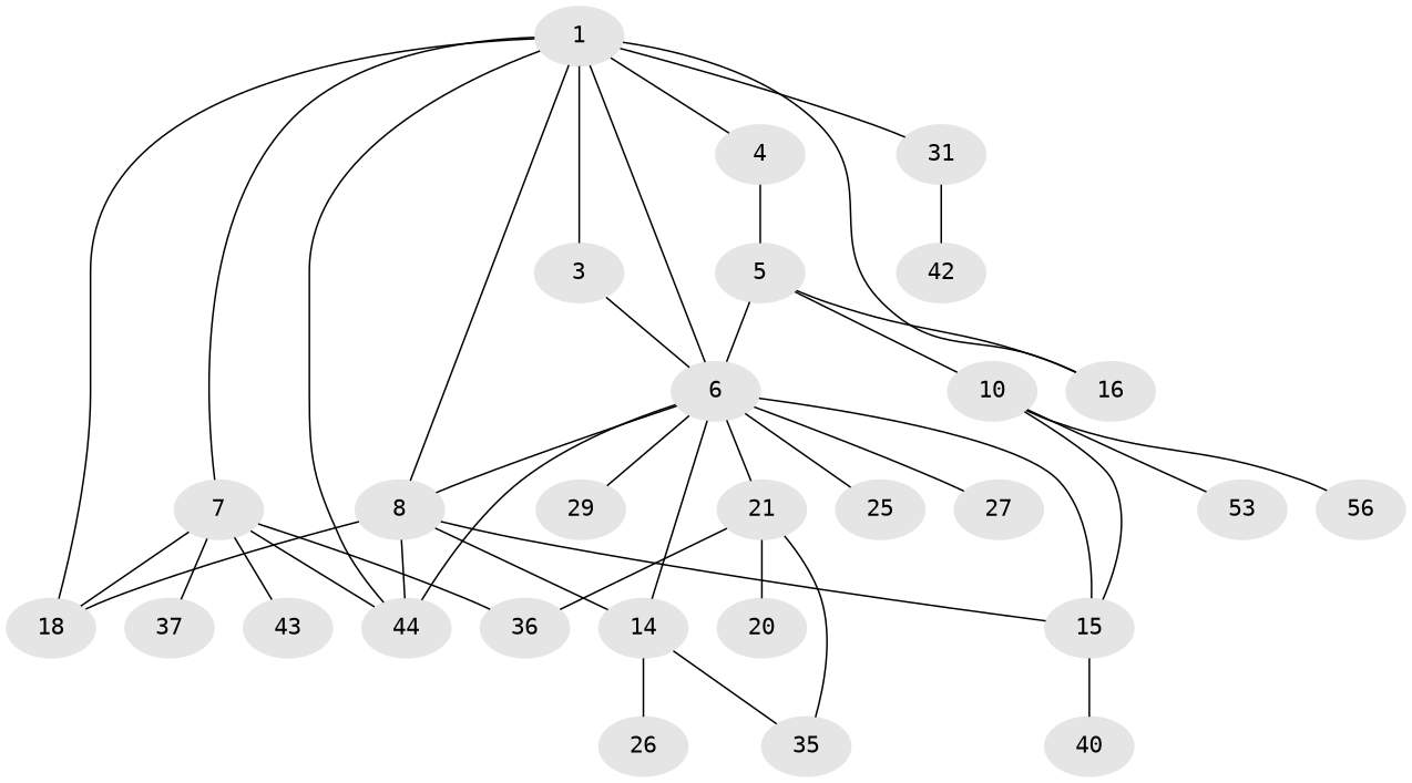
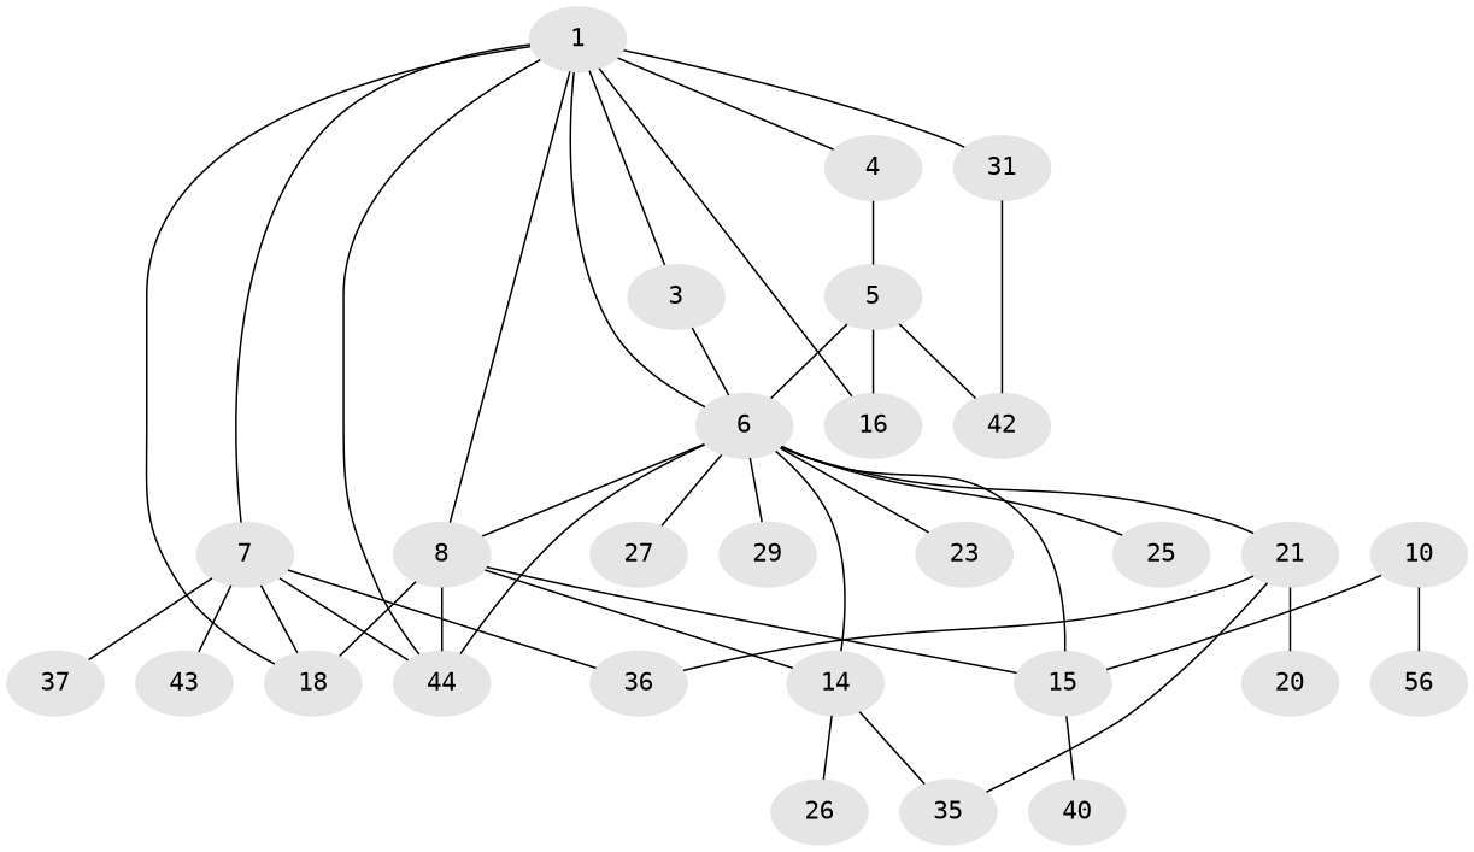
  graph {
    fontname="DejaVu Sans Mono"
    node [color=gray90 fontname="DejaVu Sans Mono" style=filled]
    edge [fontname="DejaVu Sans Mono"]
    1 [super="+22+2"]
    3
    4
    6 [super="+17+11+19"]
    7 [super="+9+13"]
    8 [super="+57+50"]
    16
    18 [super="+52"]
    31 [super="+32+34"]
    44 [super="+55"]
    5 [super="+24"]
    14 [super="+51"]
    15 [super="+30+45"]
    21
+   23 [super="+29+54"]
    25
    27
    n18 [label=29]
    36
    37 [super="+38"]
    43
    42
    10 [super="+46"]
-   53
    56
    26
    35
    40
    20 [super="+58"]
    1 -- 3
    1 -- 4
    1 -- 6
    1 -- 7
    1 -- 8
    1 -- 16
    1 -- 18
    1 -- 31
    1 -- 44
    3 -- 6
    4 -- 5
    6 -- 8
    6 -- 44
    6 -- 14
    6 -- 15 [weight=2]
    6 -- 21
+   6 -- 23
    6 -- 25
    6 -- 27
    6 -- n18
    7 -- 18
    7 -- 44
    7 -- 36
    7 -- 37
    7 -- 43
    8 -- 18
    8 -- 44
    8 -- 14
    8 -- 15
    31 -- 42
    5 -- 6
    5 -- 16
-   5 -- 10
+   5 -- 42
    14 -- 26
    14 -- 35
    15 -- 40
    21 -- 36
    21 -- 35
    21 -- 20
    10 -- 15
-   10 -- 53
    10 -- 56
  }
